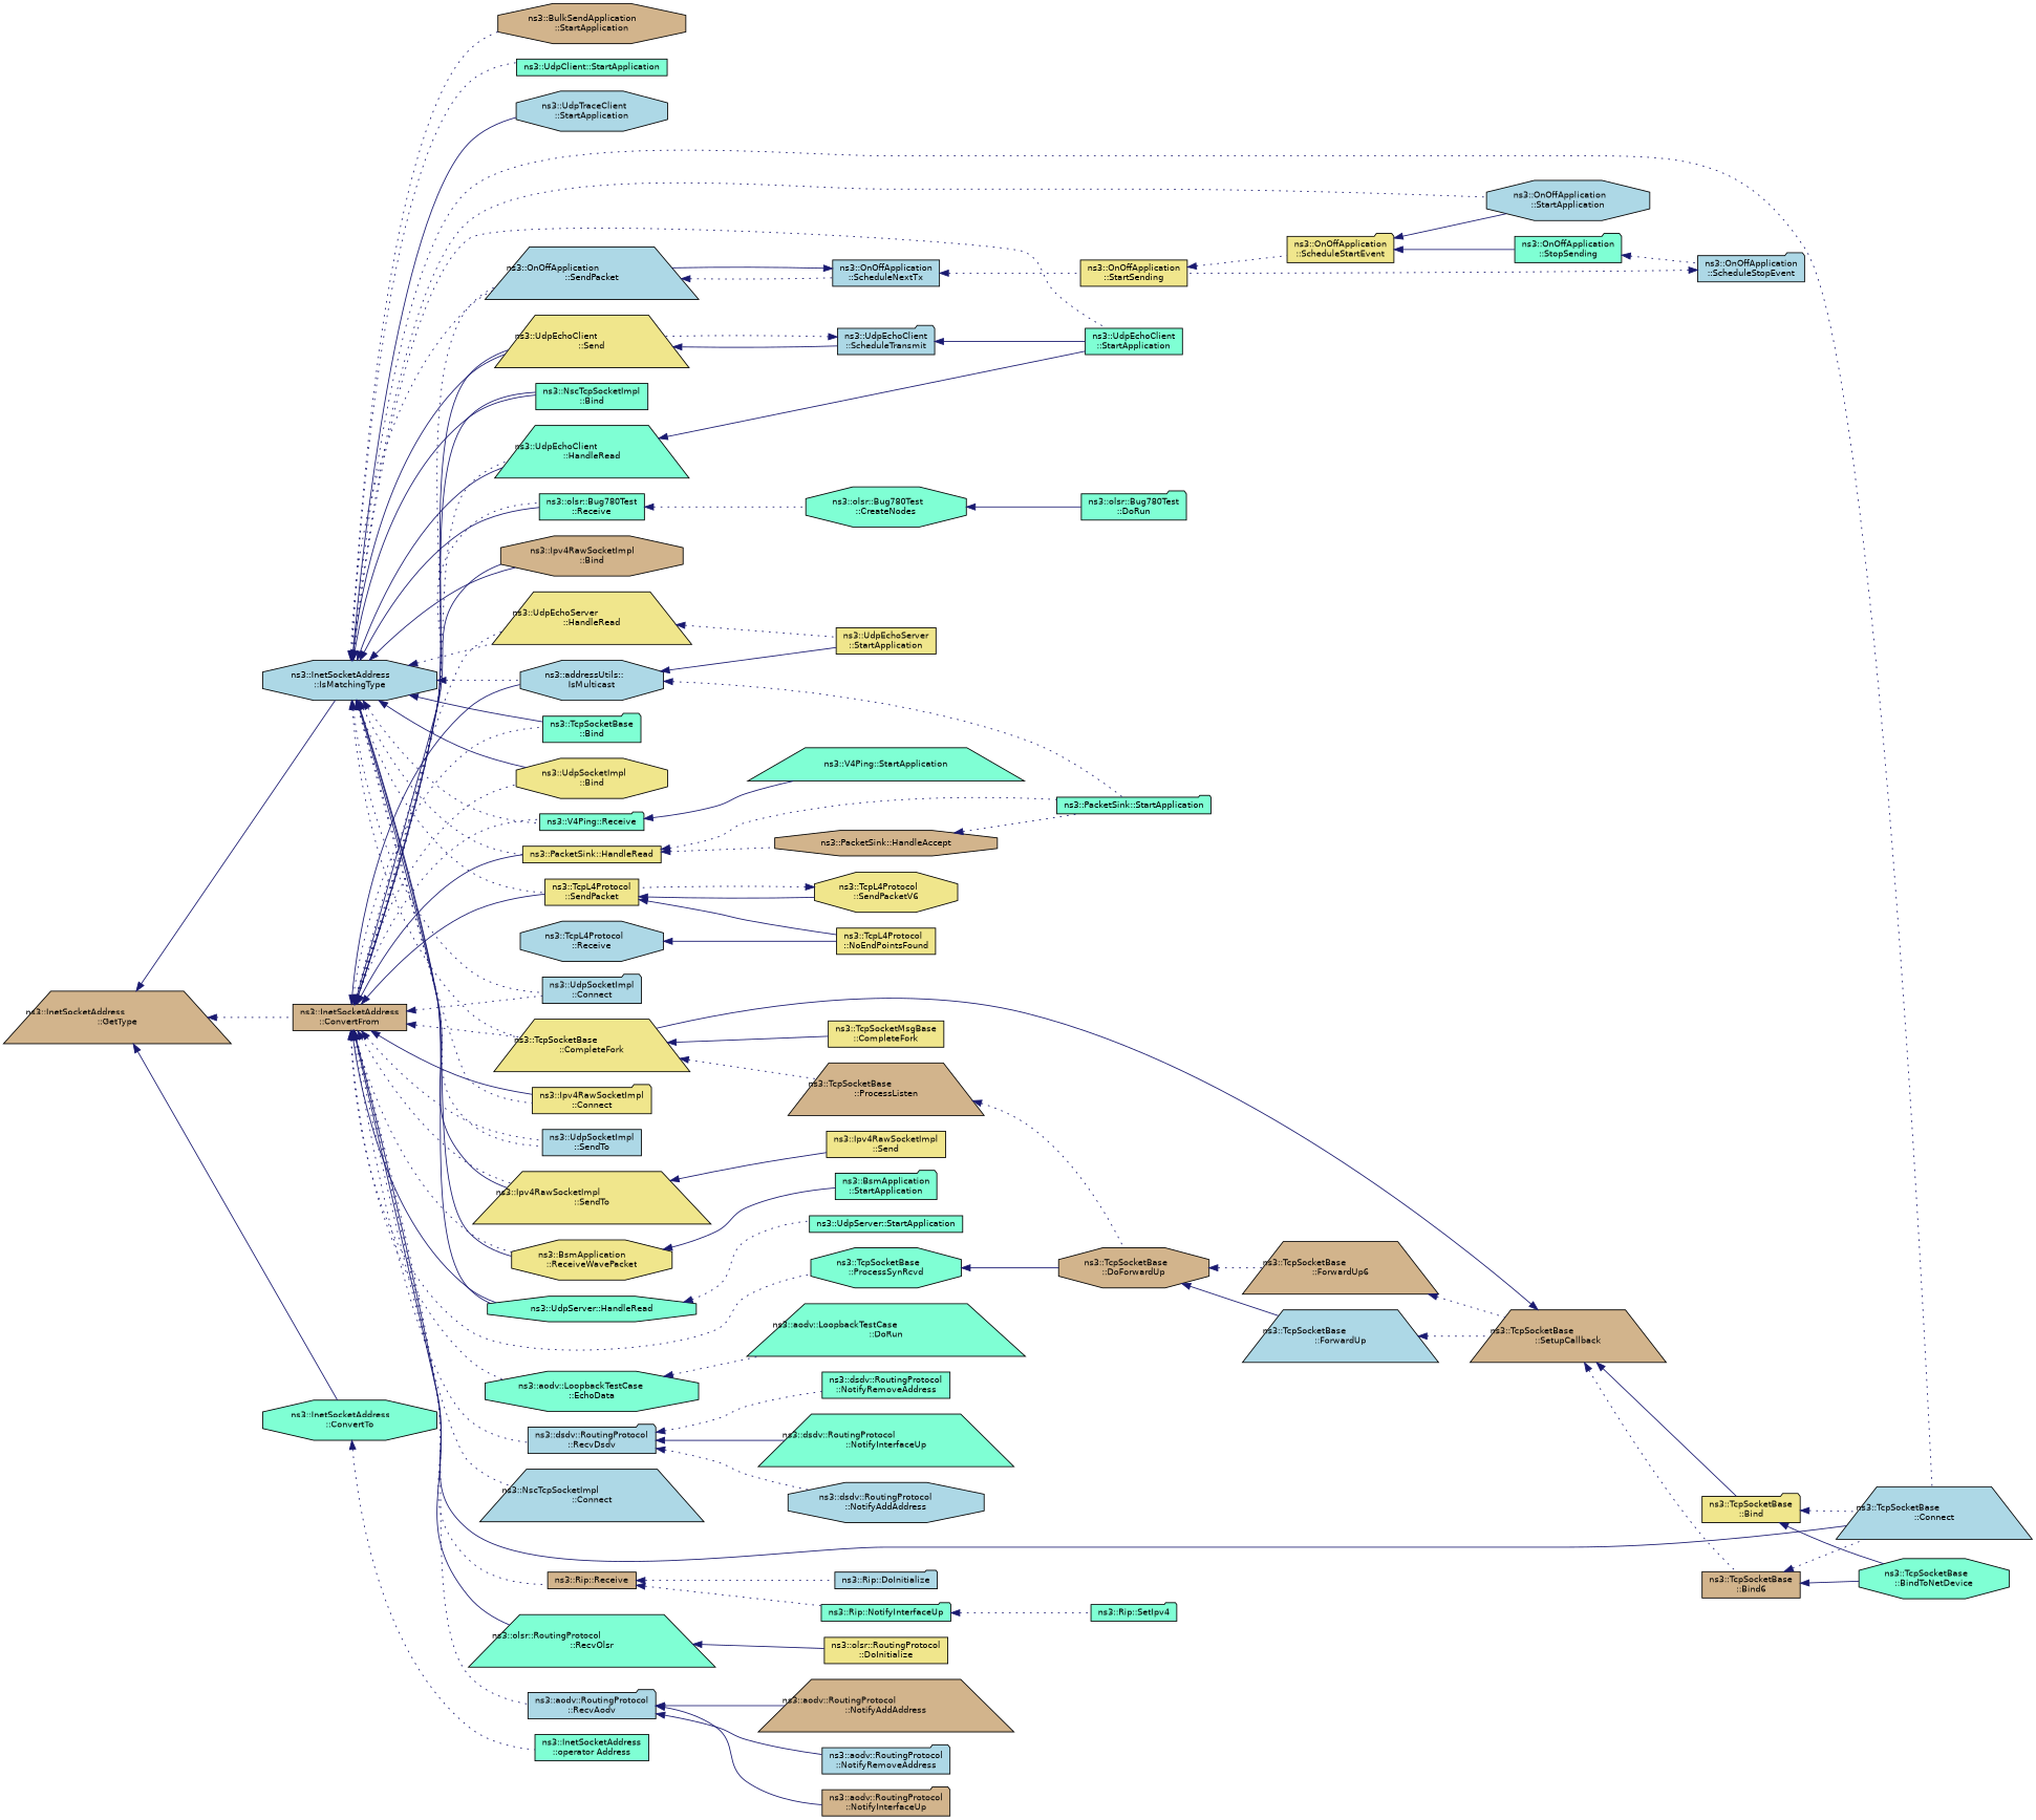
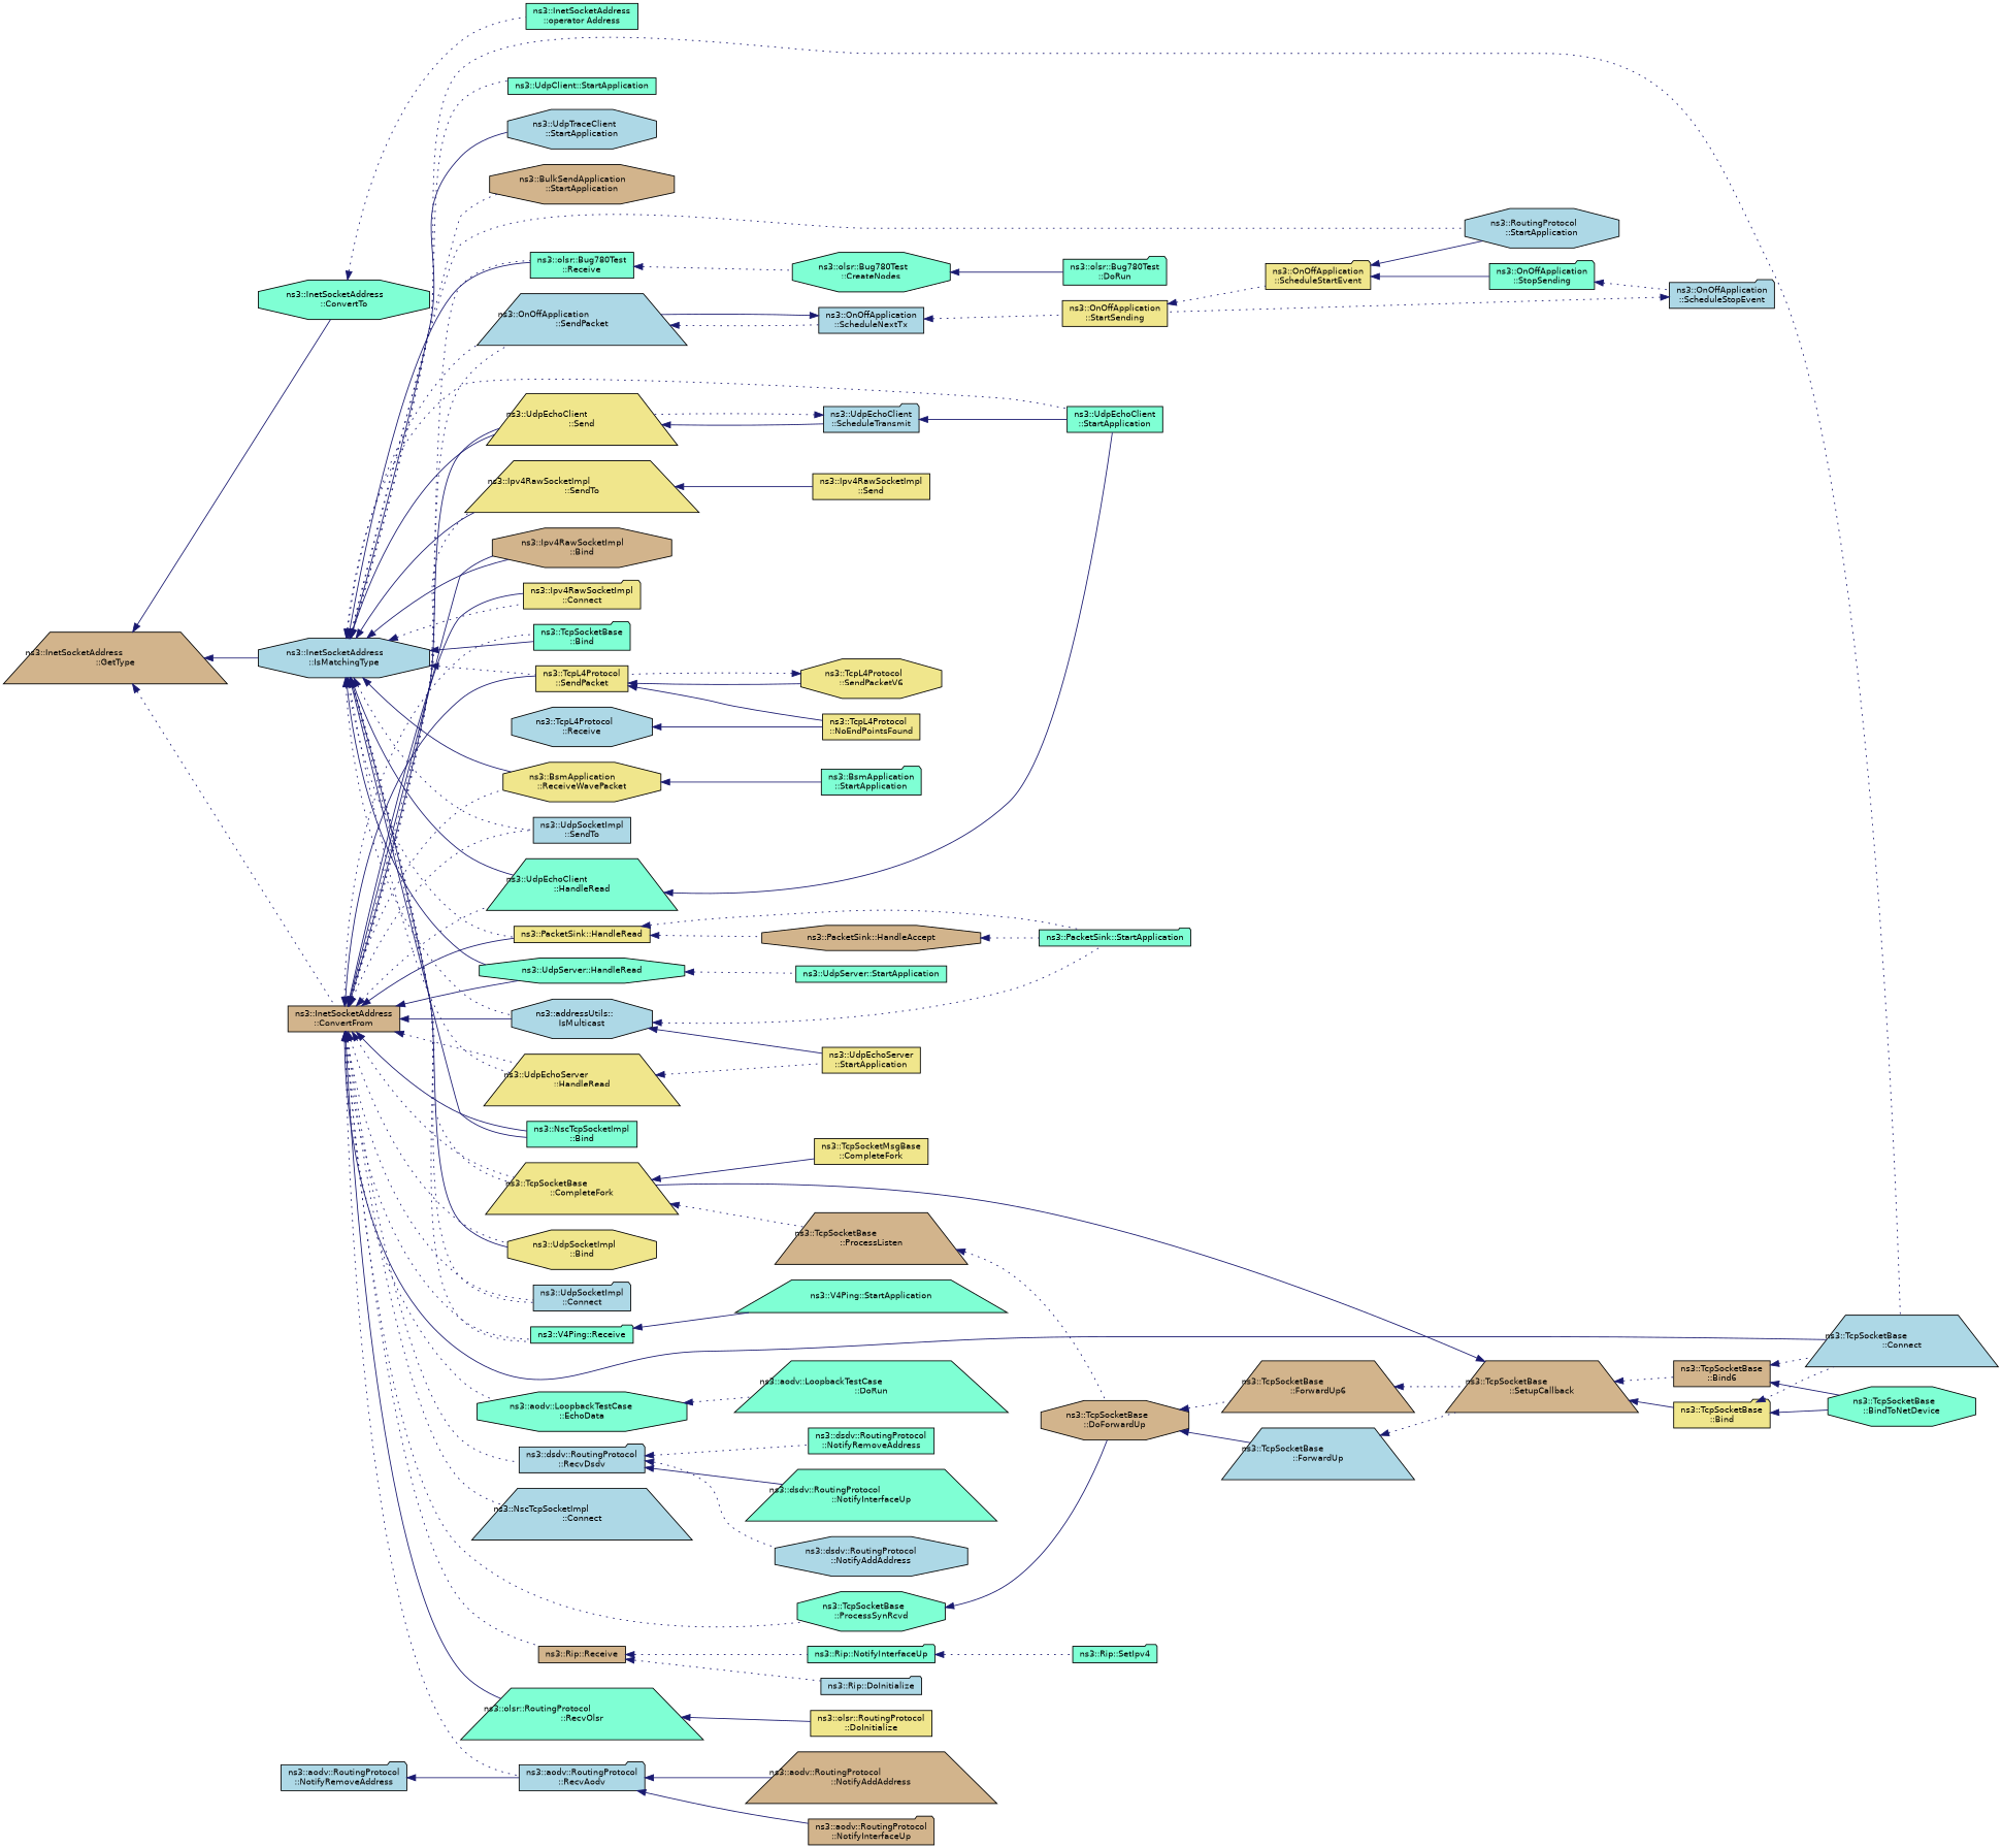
  digraph {
    rankdir=LR
    node [color=black fillcolor=aquamarine fontname=Helvetica fontsize=10 shape=box style=filled]
    edge [color=midnightblue dir=back fontname=Helvetica fontsize=10 labelfontname=Helvetica labelfontsize=10 style=dotted]
    n1 [fillcolor=tan fontcolor=black height=0.2 label="ns3::InetSocketAddress\l::GetType" shape=trapezium width=0.4]
    n2 [fillcolor=lightblue height=0.2 label="ns3::InetSocketAddress\l::IsMatchingType" shape=octagon width=0.4]
    n3 [height=0.2 label="ns3::InetSocketAddress\l::ConvertTo" shape=octagon width=0.4]
    n4 [fillcolor=tan height=0.2 label="ns3::InetSocketAddress\l::ConvertFrom" width=0.4]
    n5 [fillcolor=tan height=0.2 label="ns3::BulkSendApplication\l::StartApplication" shape=octagon width=0.4]
-   n6 [fillcolor=lightblue height=0.2 label="ns3::OnOffApplication\l::StartApplication" shape=octagon width=0.4]
+   n6 [fillcolor=lightblue height=0.2 label="ns3::RoutingProtocol\l::StartApplication" shape=octagon width=0.4]
    n7 [fillcolor=lightblue height=0.2 label="ns3::OnOffApplication\l::SendPacket" shape=trapezium width=0.4]
    n8 [fillcolor=khaki height=0.2 label="ns3::PacketSink::HandleRead" width=0.4]
    n9 [height=0.2 label="ns3::UdpClient::StartApplication" width=0.4]
    n10 [height=0.2 label="ns3::UdpEchoClient\l::StartApplication" width=0.4]
    n11 [fillcolor=khaki height=0.2 label="ns3::UdpEchoClient\l::Send" shape=trapezium width=0.4]
    n12 [height=0.2 label="ns3::UdpEchoClient\l::HandleRead" shape=trapezium width=0.4]
    n13 [fillcolor=khaki height=0.2 label="ns3::UdpEchoServer\l::HandleRead" shape=trapezium width=0.4]
    n14 [height=0.2 label="ns3::UdpServer::HandleRead" shape=octagon width=0.4]
    n15 [fillcolor=lightblue height=0.2 label="ns3::UdpTraceClient\l::StartApplication" shape=octagon width=0.4]
    n16 [height=0.2 label="ns3::V4Ping::Receive" shape=folder width=0.4]
    n17 [fillcolor=tan height=0.2 label="ns3::Ipv4RawSocketImpl\l::Bind" shape=octagon width=0.4]
    n18 [fillcolor=khaki height=0.2 label="ns3::Ipv4RawSocketImpl\l::Connect" shape=folder width=0.4]
    n19 [fillcolor=khaki height=0.2 label="ns3::Ipv4RawSocketImpl\l::SendTo" shape=trapezium width=0.4]
    n20 [height=0.2 label="ns3::NscTcpSocketImpl\l::Bind" width=0.4]
    n21 [fillcolor=khaki height=0.2 label="ns3::TcpL4Protocol\l::SendPacket" width=0.4]
    n22 [height=0.2 label="ns3::TcpSocketBase\l::Bind" shape=folder width=0.4]
    n23 [fillcolor=lightblue height=0.2 label="ns3::TcpSocketBase\l::Connect" shape=trapezium width=0.4]
    n24 [fillcolor=khaki height=0.2 label="ns3::TcpSocketBase\l::CompleteFork" shape=trapezium width=0.4]
    n25 [fillcolor=khaki height=0.2 label="ns3::UdpSocketImpl\l::Bind" shape=octagon width=0.4]
    n26 [fillcolor=lightblue height=0.2 label="ns3::UdpSocketImpl\l::Connect" shape=folder width=0.4]
    n27 [fillcolor=lightblue height=0.2 label="ns3::UdpSocketImpl\l::SendTo" width=0.4]
    n28 [fillcolor=lightblue height=0.2 label="ns3::addressUtils::\lIsMulticast" shape=octagon width=0.4]
    n29 [height=0.2 label="ns3::olsr::Bug780Test\l::Receive" width=0.4]
    n30 [fillcolor=khaki height=0.2 label="ns3::BsmApplication\l::ReceiveWavePacket" shape=octagon width=0.4]
    n31 [height=0.2 label="ns3::InetSocketAddress\l::operator Address" width=0.4]
    n32 [fillcolor=lightblue height=0.2 label="ns3::aodv::RoutingProtocol\l::RecvAodv" shape=folder width=0.4]
    n33 [height=0.2 label="ns3::aodv::LoopbackTestCase\l::EchoData" shape=octagon width=0.4]
    n34 [fillcolor=lightblue height=0.2 label="ns3::dsdv::RoutingProtocol\l::RecvDsdv" shape=folder width=0.4]
    n35 [fillcolor=lightblue height=0.2 label="ns3::NscTcpSocketImpl\l::Connect" shape=trapezium width=0.4]
    n36 [fillcolor=tan height=0.2 label="ns3::Rip::Receive" width=0.4]
    n37 [height=0.2 label="ns3::TcpSocketBase\l::ProcessSynRcvd" shape=octagon width=0.4]
    n38 [height=0.2 label="ns3::olsr::RoutingProtocol\l::RecvOlsr" shape=trapezium width=0.4]
    n39 [fillcolor=lightblue height=0.2 label="ns3::OnOffApplication\l::ScheduleNextTx" width=0.4]
    n40 [height=0.2 label="ns3::PacketSink::StartApplication" shape=folder width=0.4]
    n41 [fillcolor=tan height=0.2 label="ns3::PacketSink::HandleAccept" shape=octagon width=0.4]
    n42 [fillcolor=lightblue height=0.2 label="ns3::UdpEchoClient\l::ScheduleTransmit" shape=folder width=0.4]
    n43 [fillcolor=khaki height=0.2 label="ns3::UdpEchoServer\l::StartApplication" width=0.4]
    n44 [height=0.2 label="ns3::UdpServer::StartApplication" width=0.4]
    n45 [height=0.2 label="ns3::V4Ping::StartApplication" shape=trapezium width=0.4]
    n46 [fillcolor=khaki height=0.2 label="ns3::Ipv4RawSocketImpl\l::Send" width=0.4]
    n47 [fillcolor=khaki height=0.2 label="ns3::TcpL4Protocol\l::NoEndPointsFound" width=0.4]
    n48 [fillcolor=khaki height=0.2 label="ns3::TcpL4Protocol\l::SendPacketV6" shape=octagon width=0.4]
    n49 [fillcolor=tan height=0.2 label="ns3::TcpSocketBase\l::ProcessListen" shape=trapezium width=0.4]
    n50 [fillcolor=khaki height=0.2 label="ns3::TcpSocketMsgBase\l::CompleteFork" width=0.4]
    n51 [height=0.2 label="ns3::olsr::Bug780Test\l::CreateNodes" shape=octagon width=0.4]
    n52 [height=0.2 label="ns3::BsmApplication\l::StartApplication" shape=folder width=0.4]
    n53 [fillcolor=khaki height=0.2 label="ns3::OnOffApplication\l::StartSending" width=0.4]
    n54 [fillcolor=khaki height=0.2 label="ns3::OnOffApplication\l::ScheduleStartEvent" shape=folder width=0.4]
    n55 [height=0.2 label="ns3::OnOffApplication\l::StopSending" shape=folder width=0.4]
    n56 [fillcolor=lightblue height=0.2 label="ns3::OnOffApplication\l::ScheduleStopEvent" shape=folder width=0.4]
    n57 [fillcolor=lightblue height=0.2 label="ns3::TcpL4Protocol\l::Receive" shape=octagon width=0.4]
    n58 [fillcolor=tan height=0.2 label="ns3::TcpSocketBase\l::DoForwardUp" shape=octagon width=0.4]
    n59 [fillcolor=lightblue height=0.2 label="ns3::TcpSocketBase\l::ForwardUp" shape=trapezium width=0.4]
    n60 [fillcolor=tan height=0.2 label="ns3::TcpSocketBase\l::ForwardUp6" shape=trapezium width=0.4]
    n61 [fillcolor=tan height=0.2 label="ns3::TcpSocketBase\l::SetupCallback" shape=trapezium width=0.4]
    n62 [fillcolor=khaki height=0.2 label="ns3::TcpSocketBase\l::Bind" shape=folder width=0.4]
    n63 [fillcolor=tan height=0.2 label="ns3::TcpSocketBase\l::Bind6" width=0.4]
    n64 [height=0.2 label="ns3::TcpSocketBase\l::BindToNetDevice" shape=octagon width=0.4]
    n65 [height=0.2 label="ns3::olsr::Bug780Test\l::DoRun" shape=folder width=0.4]
    n66 [fillcolor=tan height=0.2 label="ns3::aodv::RoutingProtocol\l::NotifyInterfaceUp" shape=folder width=0.4]
    n67 [fillcolor=tan height=0.2 label="ns3::aodv::RoutingProtocol\l::NotifyAddAddress" shape=trapezium width=0.4]
    n68 [fillcolor=lightblue height=0.2 label="ns3::aodv::RoutingProtocol\l::NotifyRemoveAddress" shape=folder width=0.4]
    n69 [height=0.2 label="ns3::aodv::LoopbackTestCase\l::DoRun" shape=trapezium width=0.4]
    n70 [height=0.2 label="ns3::dsdv::RoutingProtocol\l::NotifyInterfaceUp" shape=trapezium width=0.4]
    n71 [fillcolor=lightblue height=0.2 label="ns3::dsdv::RoutingProtocol\l::NotifyAddAddress" shape=octagon width=0.4]
    n72 [height=0.2 label="ns3::dsdv::RoutingProtocol\l::NotifyRemoveAddress" width=0.4]
    n73 [fillcolor=lightblue height=0.2 label="ns3::Rip::DoInitialize" shape=folder width=0.4]
    n74 [height=0.2 label="ns3::Rip::NotifyInterfaceUp" shape=folder width=0.4]
    n75 [fillcolor=khaki height=0.2 label="ns3::olsr::RoutingProtocol\l::DoInitialize" width=0.4]
    n76 [height=0.2 label="ns3::Rip::SetIpv4" shape=folder width=0.4]
    n1 -> n2 [style=solid]
    n1 -> n3 [style=solid]
    n1 -> n4
    n2 -> n5
    n2 -> n6
    n2 -> n7
    n2 -> n8
    n2 -> n9
    n2 -> n10
    n2 -> n11 [style=solid]
    n2 -> n12 [style=solid]
    n2 -> n13
    n2 -> n14 [style=solid]
    n2 -> n15 [style=solid]
    n2 -> n16
    n2 -> n17 [style=solid]
    n2 -> n18
    n2 -> n19 [style=solid]
    n2 -> n20 [style=solid]
    n2 -> n21
    n2 -> n22 [style=solid]
    n2 -> n23
    n2 -> n24
    n2 -> n25 [style=solid]
    n2 -> n26
    n2 -> n27
    n2 -> n28
    n2 -> n29 [style=solid]
    n2 -> n30 [style=solid]
    n3 -> n31
    n4 -> n7
    n4 -> n8 [style=solid]
    n4 -> n11 [style=solid]
    n4 -> n12
    n4 -> n13
    n4 -> n14 [style=solid]
    n4 -> n16
    n4 -> n17 [style=solid]
    n4 -> n18 [style=solid]
    n4 -> n19
    n4 -> n20 [style=solid]
    n4 -> n21 [style=solid]
    n4 -> n22
    n4 -> n23 [style=solid]
    n4 -> n24
    n4 -> n25
    n4 -> n26
    n4 -> n27
    n4 -> n28 [style=solid]
    n4 -> n29
    n4 -> n30
    n4 -> n32
    n4 -> n33
    n4 -> n34
    n4 -> n35
    n4 -> n36
    n4 -> n37
    n4 -> n38 [style=solid]
    n7 -> n39
    n8 -> n40
    n8 -> n41
    n11 -> n42 [style=solid]
    n12 -> n10 [style=solid]
    n13 -> n43
    n14 -> n44
    n16 -> n45 [style=solid]
    n19 -> n46 [style=solid]
    n21 -> n47 [style=solid]
    n21 -> n48 [style=solid]
    n24 -> n49
    n24 -> n50 [style=solid]
    n28 -> n40
    n28 -> n43 [style=solid]
    n29 -> n51
    n30 -> n52 [style=solid]
    n32 -> n66 [style=solid]
    n32 -> n67 [style=solid]
-   n32 -> n68 [style=solid]
+   n68 -> n32 [style=solid]
    n33 -> n69
    n34 -> n70 [style=solid]
    n34 -> n71
    n34 -> n72
    n36 -> n73
    n36 -> n74
    n37 -> n58 [style=solid]
    n38 -> n75 [style=solid]
    n39 -> n7 [style=solid]
    n39 -> n53
    n41 -> n40
    n42 -> n10 [style=solid]
    n42 -> n11
    n48 -> n21
    n49 -> n58
    n51 -> n65 [style=solid]
    n53 -> n54
    n54 -> n6 [style=solid]
    n54 -> n55 [style=solid]
    n55 -> n56
    n56 -> n53
    n57 -> n47 [style=solid]
    n58 -> n59 [style=solid]
    n58 -> n60
    n59 -> n61
    n60 -> n61
    n61 -> n24 [style=solid]
    n61 -> n62 [style=solid]
    n61 -> n63
    n62 -> n23
    n62 -> n64 [style=solid]
    n63 -> n23
    n63 -> n64 [style=solid]
    n74 -> n76
  }
